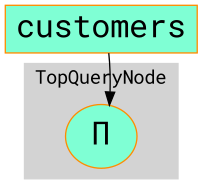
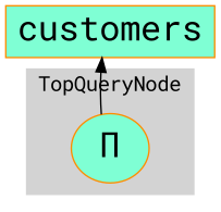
  digraph {
    fontname="Roboto Mono"
    node [color=darkorange fontsize=24 style=filled fillcolor=aquamarine fontname="Roboto Mono"]
    n1 [label=customers shape=box]
    n2 [label="&#928;" shape=ellipse]
    subgraph sub_1 {
      oderdir=LR
      rank=same
      n1
    }
    subgraph cluster_2 {
      color=lightgrey
      label=TopQueryNode
      style=filled
      n2
    }
-   n1 -> n2 [fontname="Roboto Mono"]
+   n2 -> n1 [fontname="Roboto Mono"]
  }
